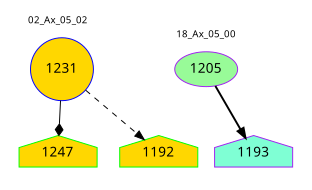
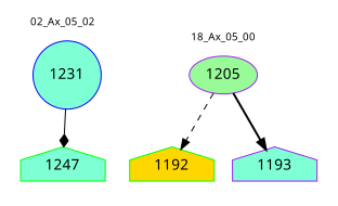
  digraph {
    fontname="Noto Sans"
    node [color=green fillcolor=aquamarine fontname="Noto Sans" shape=house style=filled]
    edge [arrowhead=normal color=black fontname="Noto Sans"]
-   n1 [color=blue fillcolor=gold label=1231 shape=circle]
-   n2 [fillcolor=gold label=1247]
+   n1 [color=blue label=1231 shape=circle]
+   n2 [label=1247]
    n3 [color=purple fillcolor=palegreen label=1205 shape=ellipse]
    n4 [fillcolor=gold label=1192]
    n5 [color=purple label=1193]
    subgraph cluster_1 {
      color=white
      fontsize=10
      label="02_Ax_05_02"
      n1
      n2
    }
    subgraph cluster_2 {
      color=white
      fontsize=10
      label="18_Ax_05_00"
      n3
      n4
      n5
    }
    n1 -> n2 [arrowhead=diamond style=solid]
-   n1 -> n4 [style=dashed]
+   n3 -> n4 [style=dashed]
    n3 -> n5 [style=bold]
  }
